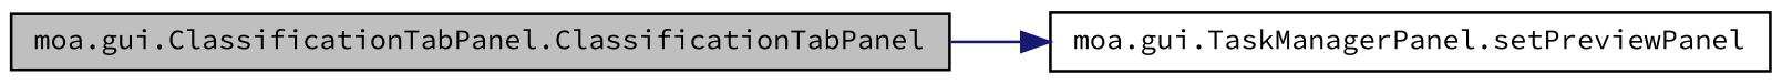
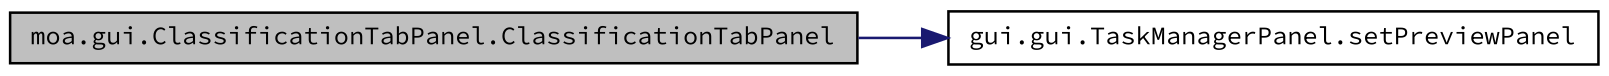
  digraph {
    rankdir=LR
    fontname="Source Code Pro"
    node [color=black fontname="Source Code Pro" fontsize=10 shape=record style=filled]
    n1 [fillcolor=grey75 fontcolor=black height=0.2 label="moa.gui.ClassificationTabPanel.ClassificationTabPanel" width=0.4]
-   n2 [fillcolor=white height=0.2 label="moa.gui.TaskManagerPanel.setPreviewPanel" width=0.4]
+   n2 [fillcolor=white height=0.2 label="gui.gui.TaskManagerPanel.setPreviewPanel" width=0.4]
    n1 -> n2 [color=midnightblue fontname="Source Code Pro" fontsize=10 labelfontname=Helvetica labelfontsize=10 style=solid]
  }
